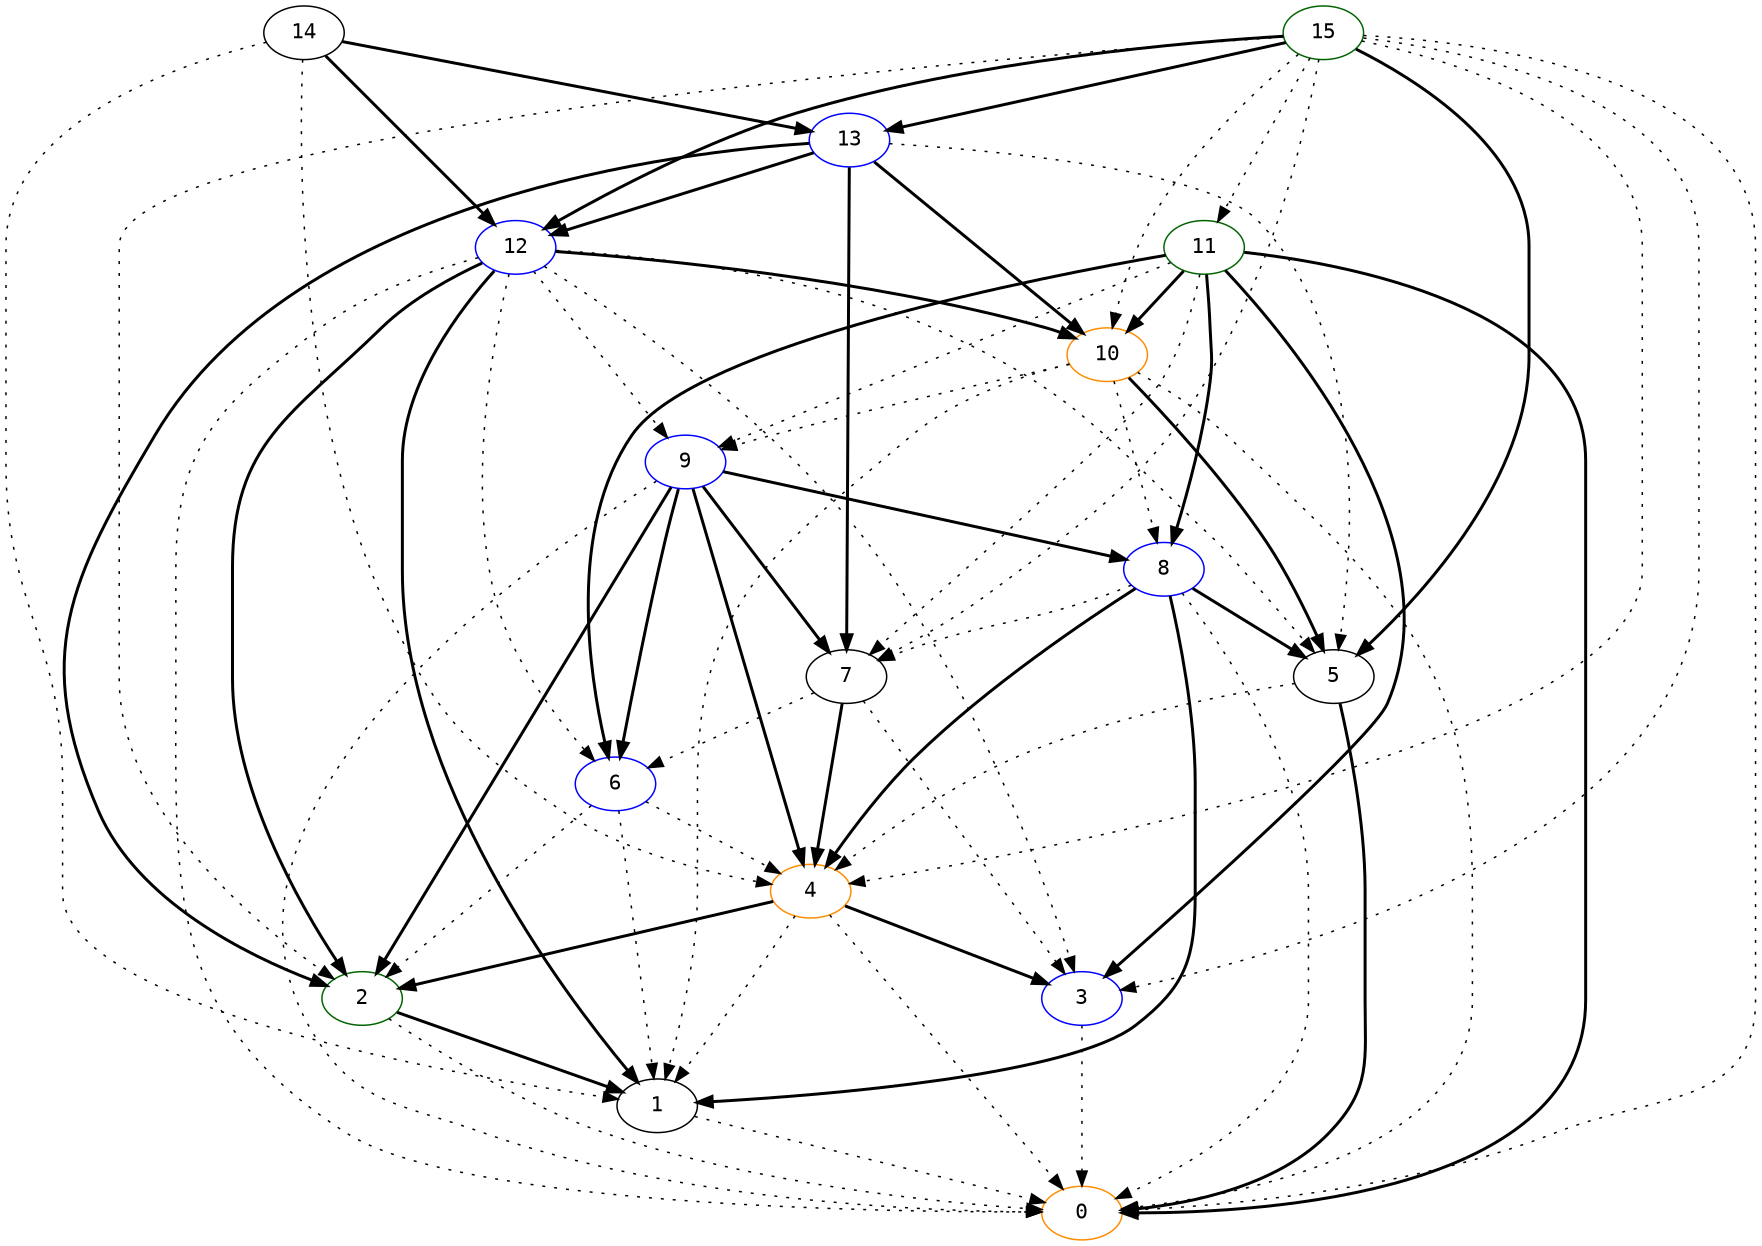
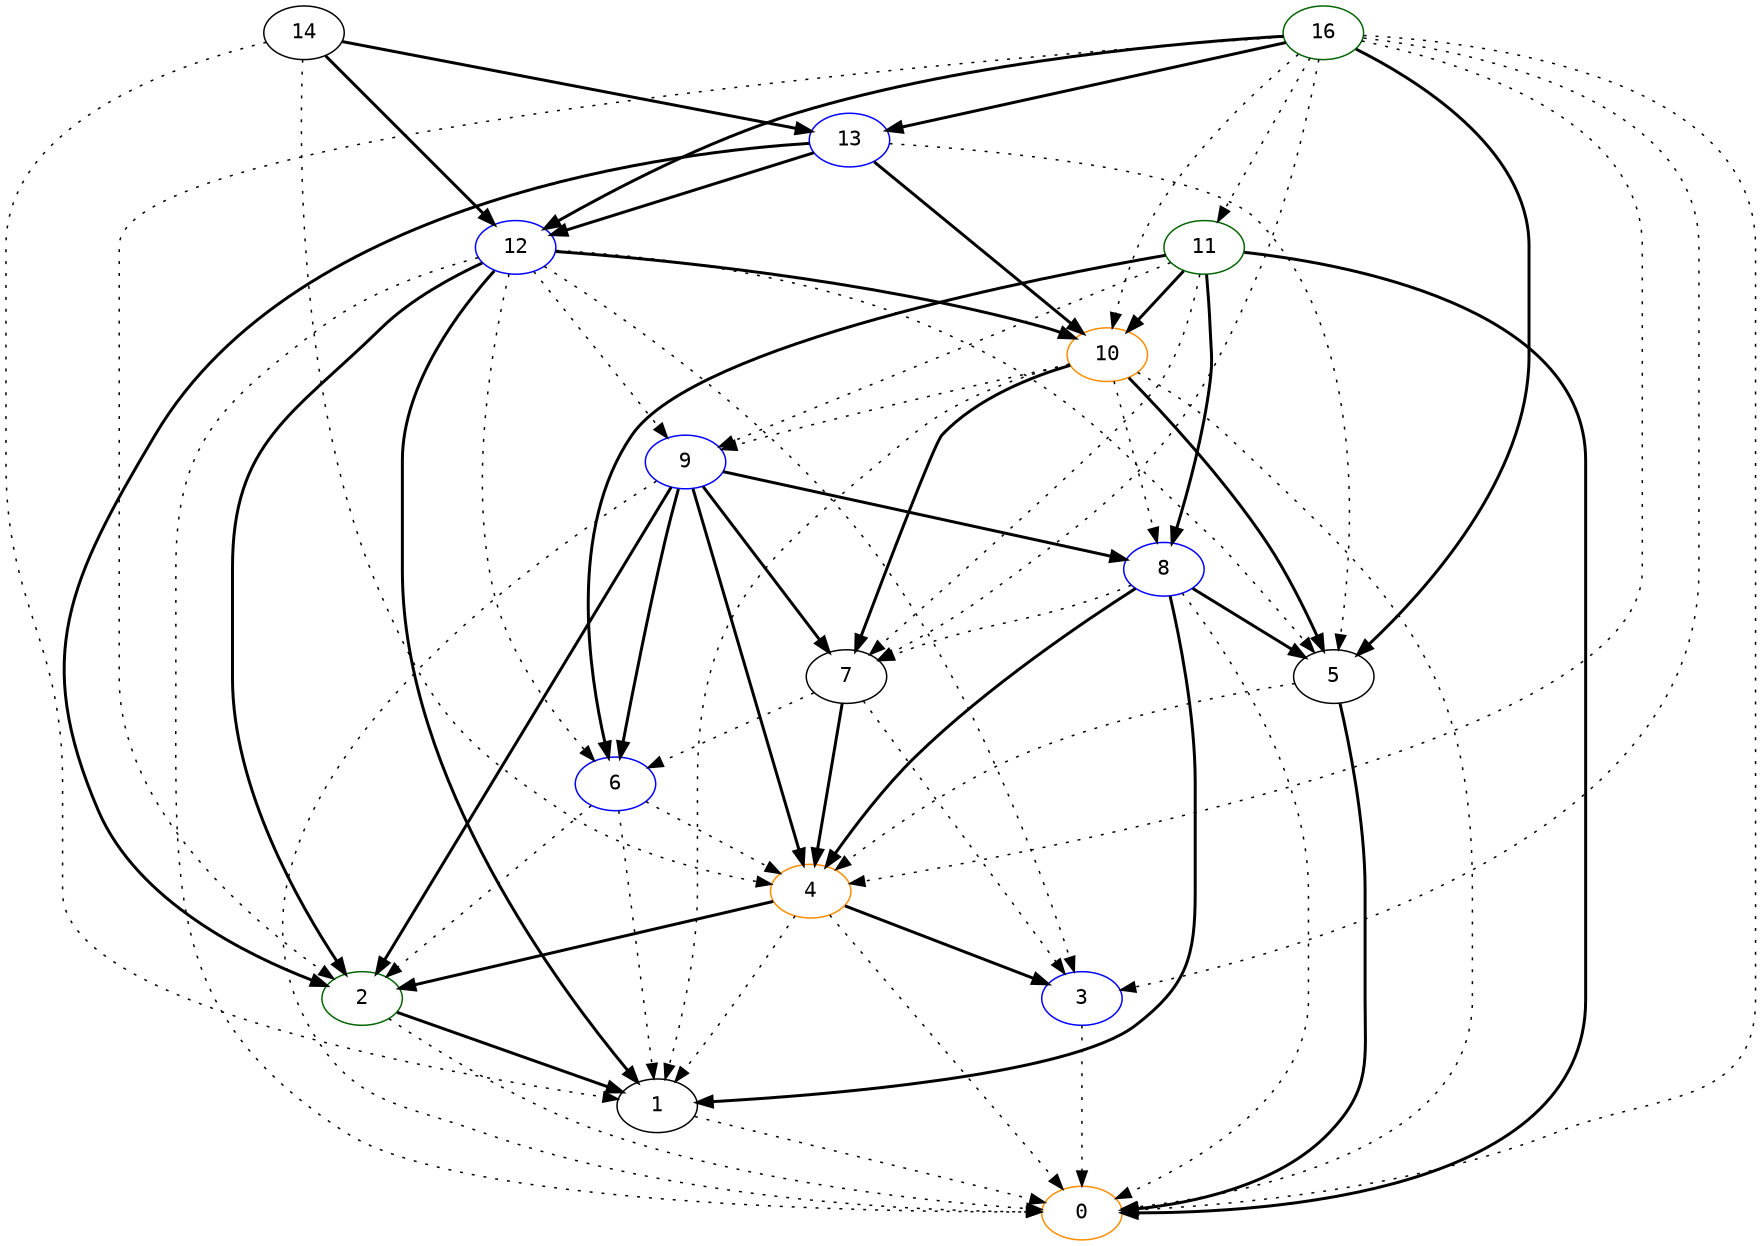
  digraph {
    fontname="DejaVu Sans Mono"
    node [Weight=7 color=blue fontname="DejaVu Sans Mono"]
    edge [Weight=18 fontname="DejaVu Sans Mono" style=dotted]
-   15 [color=darkgreen]
+   15 [color=darkgreen label=16]
    11 [color=darkgreen]
    13 [Weight=2]
    12 [Weight=5]
    10 [Weight=10 color=darkorange]
    7 [color=black]
    5 [Weight=4 color=black]
    4 [Weight=8 color=darkorange]
    2 [color=darkgreen]
    3 [Weight=10]
    0 [Weight=8 color=darkorange]
    9 [Weight=5]
    8
    6 [Weight=9]
    1 [Weight=3 color=black]
    14 [Weight=3 color=black]
    15 -> 11 [Weight=24]
    15 -> 13 [Weight=5 style=bold]
    15 -> 12 [style=bold]
    15 -> 10 [Weight=24]
    15 -> 7 [Weight=11]
    15 -> 5 [Weight=21 style=bold]
    15 -> 4 [Weight=8]
    15 -> 2 [Weight=11]
    15 -> 3 [Weight=8]
    15 -> 0 [Weight=8]
    11 -> 10 [Weight=21 style=bold]
    11 -> 7 [Weight=5]
-   11 -> 3 [Weight=21 style=bold]
    11 -> 0 [Weight=13 style=bold]
    11 -> 9 [Weight=5]
    11 -> 8 [Weight=21 style=bold]
    11 -> 6 [Weight=24 style=bold]
    13 -> 12 [Weight=13 style=bold]
    13 -> 10 [Weight=8 style=bold]
    13 -> 5 [Weight=5]
    13 -> 2 [Weight=5 style=bold]
    12 -> 10 [Weight=8 style=bold]
    12 -> 5 [Weight=26]
    12 -> 2 [Weight=21 style=bold]
    12 -> 3
    12 -> 0
    12 -> 9 [Weight=5]
    12 -> 6
    12 -> 1 [Weight=5 style=bold]
-   13 -> 7 [Weight=8 style=bold]
+   10 -> 7 [Weight=8 style=bold]
    10 -> 5 [Weight=11 style=bold]
    10 -> 0 [Weight=13]
    10 -> 9 [Weight=13]
    10 -> 8 [Weight=21]
    10 -> 1 [Weight=21]
    7 -> 4 [Weight=24 style=bold]
    7 -> 3 [Weight=11]
    7 -> 6 [Weight=24]
    5 -> 4 [Weight=11]
    5 -> 0 [Weight=5 style=bold]
    4 -> 2 [Weight=16 style=bold]
    4 -> 3 [Weight=16 style=bold]
    4 -> 0
    4 -> 1 [Weight=21]
    2 -> 0 [Weight=26]
    2 -> 1 [style=bold]
    3 -> 0 [Weight=11]
    9 -> 7 [style=bold]
    9 -> 4 [Weight=5 style=bold]
    9 -> 2 [style=bold]
    9 -> 0
    9 -> 8 [Weight=16 style=bold]
    9 -> 6 [Weight=11 style=bold]
    8 -> 7 [Weight=16]
    8 -> 5 [Weight=13 style=bold]
    8 -> 4 [Weight=16 style=bold]
    8 -> 0
    8 -> 1 [Weight=8 style=bold]
    6 -> 4 [Weight=16]
    6 -> 2 [Weight=8]
    6 -> 1
    1 -> 0 [Weight=16]
    14 -> 13 [Weight=21 style=bold]
    14 -> 12 [Weight=11 style=bold]
    14 -> 4 [Weight=24]
    14 -> 1 [Weight=16]
  }
